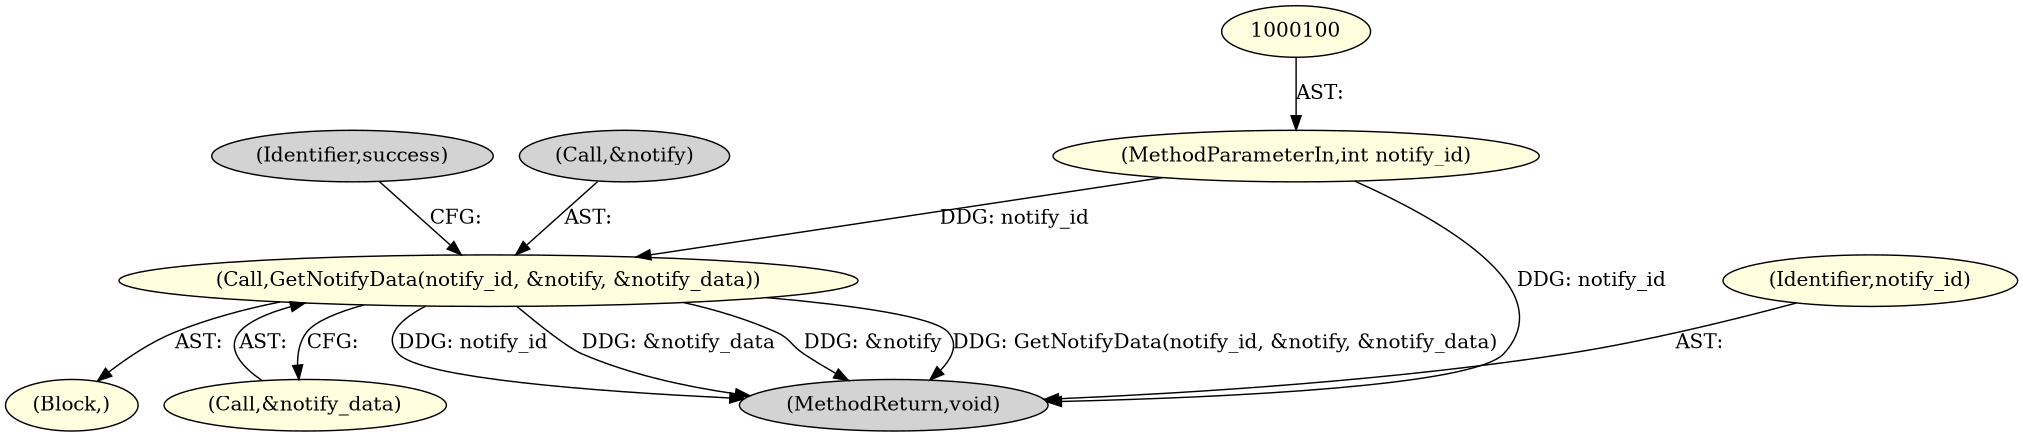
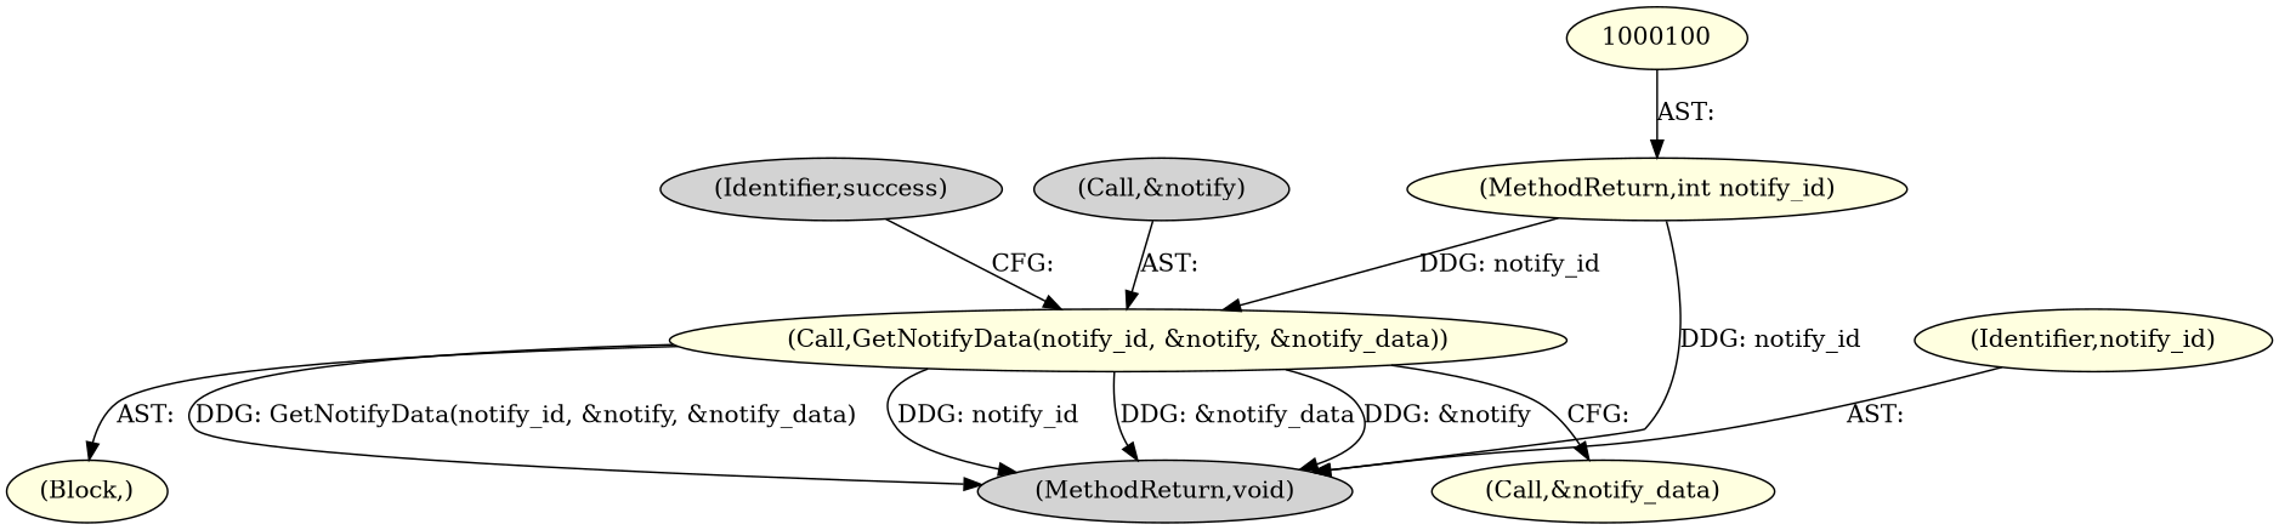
  digraph {
    fontname="DejaVu Serif"
    node [fillcolor=lightyellow fontname="DejaVu Serif" style=filled]
    edge [fontname="DejaVu Serif"]
    n1 [label="(Call,GetNotifyData(notify_id, &notify, &notify_data))"]
    n2 [fillcolor=lightgrey label="(MethodReturn,void)"]
    n3 [label="(Call,&notify_data)"]
    n4 [label="(Block,)"]
-   n5 [label="(MethodParameterIn,int notify_id)"]
+   n5 [label="(MethodReturn,int notify_id)"]
    1000100
    n7 [fillcolor=lightgrey label="(Call,&notify)"]
    n8 [label="(Identifier,notify_id)"]
    n9 [fillcolor=lightgrey label="(Identifier,success)"]
    n1 -> n2 [label="DDG: GetNotifyData(notify_id, &notify, &notify_data)"]
    n1 -> n2 [label="DDG: notify_id"]
    n1 -> n2 [label="DDG: &notify_data"]
    n1 -> n2 [label="DDG: &notify"]
    n1 -> n3 [label="CFG: "]
    n1 -> n4 [label="AST: "]
-   n3 -> n1 [label="AST: "]
    n5 -> n1 [label="DDG: notify_id"]
    n5 -> n2 [label="DDG: notify_id"]
    1000100 -> n5 [label="AST: "]
    n7 -> n1 [label="AST: "]
    n8 -> n2 [label="AST: "]
    n9 -> n1 [label="CFG: "]
  }
